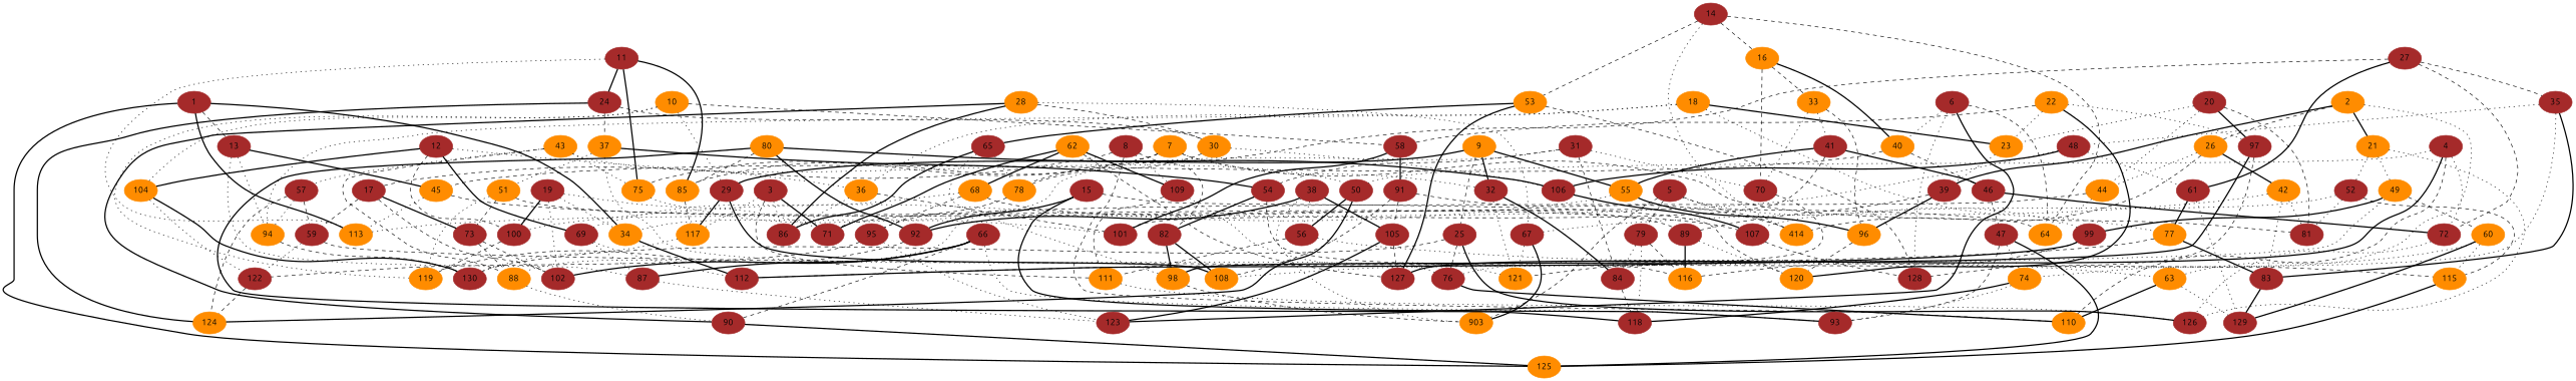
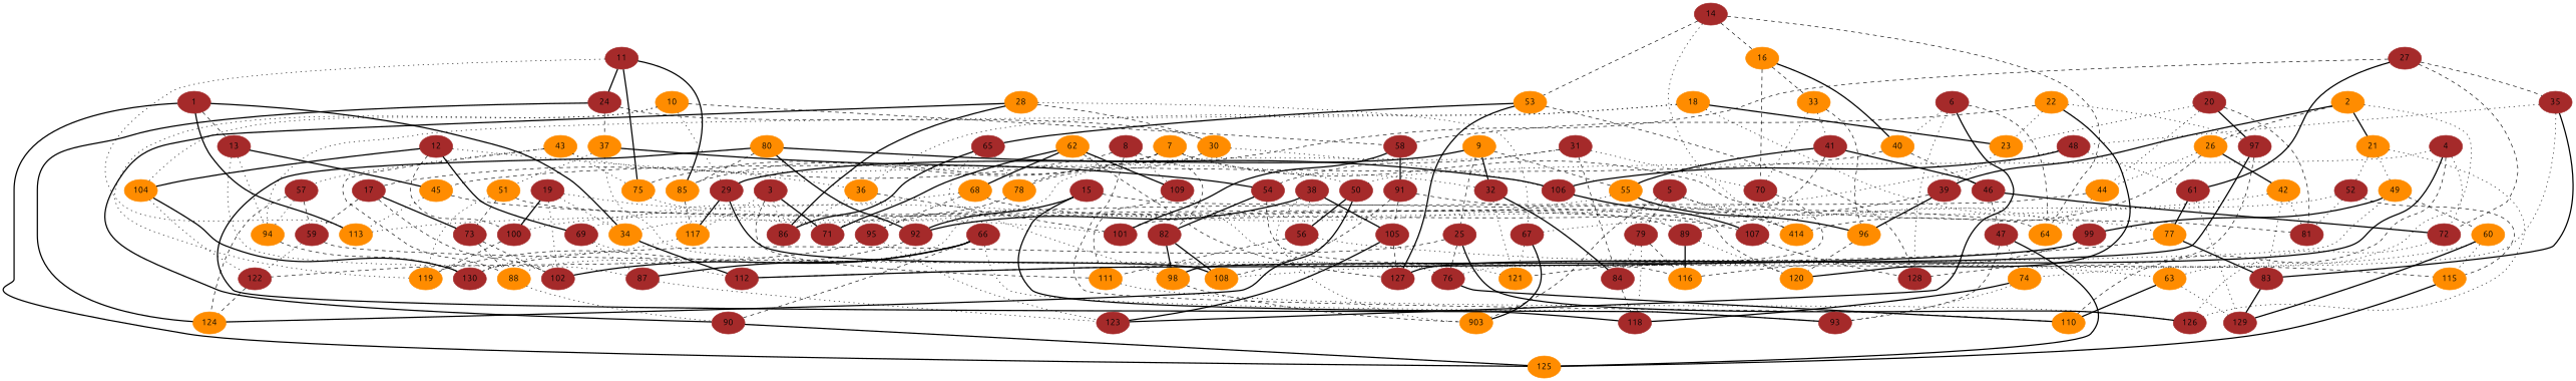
  graph {
    fontname=Ubuntu
    node [color=brown fontname=Ubuntu style=filled]
    edge [fontname=Ubuntu style=dotted]
    1
    13
    34 [color=darkorange]
    113 [color=darkorange]
    125 [color=darkorange]
    45 [color=darkorange]
    87
    94 [color=darkorange]
    112
    2 [color=darkorange]
    21 [color=darkorange]
    26 [color=darkorange]
    39
    63 [color=darkorange]
    49 [color=darkorange]
    52
    126
    n18 [color=darkorange label=414]
    44 [color=darkorange]
    42 [color=darkorange]
    96 [color=darkorange]
    89
    110 [color=darkorange]
    129
    3
    71
    86
    111 [color=darkorange]
    117 [color=darkorange]
    130
    4
    50
    72
    127
    124 [color=darkorange]
    56
    5
    79
    99
    n40 [color=darkorange label=903]
    84
    116 [color=darkorange]
    118
    40 [color=darkorange]
    6
    64 [color=darkorange]
    123
    128
    46
    7 [color=darkorange]
    32
    75 [color=darkorange]
    81
    85 [color=darkorange]
    121 [color=darkorange]
    101
    8
    17
    82
    109
    59
    73
    102
    108 [color=darkorange]
    98 [color=darkorange]
    9 [color=darkorange]
    25
    29
    55 [color=darkorange]
    76
    100
    10 [color=darkorange]
    58
    104 [color=darkorange]
    119 [color=darkorange]
    91
    122
    11
    24
    30 [color=darkorange]
    37 [color=darkorange]
    12
    36 [color=darkorange]
    69
    107
    14
    16 [color=darkorange]
    53 [color=darkorange]
    33 [color=darkorange]
    70
    65
    88 [color=darkorange]
    15
    92
    93
    120 [color=darkorange]
    90
    41
    115 [color=darkorange]
    18 [color=darkorange]
    23 [color=darkorange]
    77 [color=darkorange]
    83
    19
    20
    97
    60 [color=darkorange]
    22 [color=darkorange]
    78 [color=darkorange]
    106
    54
    51 [color=darkorange]
    67
    27
    35
    61
    48
    74 [color=darkorange]
    95
    28 [color=darkorange]
    31
    38
    105
    47
    43 [color=darkorange]
    57
    62 [color=darkorange]
    68 [color=darkorange]
    66
    80 [color=darkorange]
    1 -- 13 [style=dashed]
    1 -- 34 [style=bold]
    1 -- 113 [style=bold]
    1 -- 125 [style=bold]
    13 -- 45 [style=bold]
    13 -- 87
    13 -- 94
    34 -- 112 [style=bold]
    45 -- 113
    45 -- 107 [style=dashed]
    87 -- 123
    94 -- 130 [style=dashed]
    2 -- 21 [style=bold]
    2 -- 26 [style=dashed]
    2 -- 39 [style=bold]
    2 -- 63
    21 -- 49
    21 -- 52
    21 -- 126
    26 -- n18 [style=dashed]
    26 -- 44
    26 -- 42 [style=bold]
    39 -- 96 [style=bold]
    39 -- 89 [style=dashed]
    63 -- 110 [style=bold]
    63 -- 129
    49 -- 99 [style=bold]
    49 -- 108
    49 -- 60 [style=dashed]
    52 -- 81
    52 -- 107
    52 -- 115 [style=dashed]
    44 -- 71 [style=dashed]
    44 -- 64
    42 -- 81
    42 -- 83
    42 -- 67
    96 -- 120 [style=dashed]
    89 -- 116 [style=bold]
    89 -- 120
    3 -- 71 [style=bold]
    3 -- 86
    3 -- 111 [style=dashed]
    3 -- 117
    111 -- 126
    117 -- 130
    4 -- 110 [style=dashed]
    4 -- 50
    4 -- 72
    4 -- 127 [style=bold]
    50 -- 124 [style=bold]
    50 -- 56 [style=bold]
    72 -- 126
    56 -- 63
    56 -- 111 [style=dashed]
    5 -- n18 [style=dashed]
    5 -- 79 [style=dashed]
    5 -- 99
    5 -- n40 [style=dashed]
    79 -- 84
    79 -- 116 [style=dashed]
    79 -- 118
    99 -- 112 [style=bold]
    99 -- 116 [style=dashed]
    84 -- 118 [style=dashed]
    40 -- 45 [style=dashed]
    40 -- 46 [style=dashed]
    6 -- 40
    6 -- 64 [style=dashed]
    6 -- 123 [style=bold]
    6 -- 128
    46 -- 72 [style=bold]
    46 -- 47 [style=dashed]
    7 -- 32
    7 -- 75 [style=dashed]
    7 -- 81 [style=dashed]
    7 -- 85 [style=dashed]
    32 -- 84 [style=bold]
    32 -- 121
    75 -- 101
    85 -- 117 [style=dashed]
    8 -- 110 [style=dashed]
    8 -- 17 [style=dashed]
    8 -- 82 [style=dashed]
    8 -- 109
    17 -- 59 [style=dashed]
    17 -- 73 [style=bold]
    17 -- 102 [style=dashed]
    82 -- 108 [style=bold]
    82 -- 98 [style=bold]
    109 -- 111 [style=dashed]
    109 -- 121
    59 -- 122
    59 -- 115 [style=dashed]
    73 -- 102 [style=dashed]
    73 -- 88 [style=dashed]
    98 -- n40 [style=dashed]
    9 -- 32 [style=bold]
    9 -- 25 [style=dashed]
    9 -- 29 [style=bold]
-   9 -- 55 [style=bold]
+   9 -- 55 [style=dashed]
    25 -- 126 [style=bold]
    25 -- 130 [style=dashed]
    25 -- 76 [style=dashed]
    29 -- 117 [style=bold]
    29 -- 108 [style=bold]
    55 -- 96 [style=bold]
    55 -- 100
    76 -- 110 [style=bold]
    100 -- 119 [style=dashed]
    10 -- 29
    10 -- 58 [style=dashed]
    10 -- 104
    10 -- 119
    58 -- 101 [style=bold]
    58 -- 91 [style=bold]
    104 -- 130 [style=bold]
    104 -- 122
    91 -- n18 [style=dashed]
    91 -- 108 [style=dashed]
    91 -- 105 [style=dashed]
    122 -- 124 [style=dashed]
    11 -- 113
    11 -- 75 [style=bold]
    11 -- 85 [style=bold]
    11 -- 24 [style=bold]
    24 -- 124 [style=bold]
    24 -- 30 [style=dashed]
    24 -- 37 [style=dashed]
    30 -- 78 [style=dashed]
    30 -- 106
    37 -- 76
    37 -- 54 [style=bold]
    37 -- 51
    12 -- 100 [style=dashed]
    12 -- 104 [style=bold]
    12 -- 36
    12 -- 69 [style=bold]
    36 -- 86
    36 -- 101 [style=dashed]
    69 -- 87
    69 -- 112
    107 -- 128 [style=dashed]
    14 -- n18
    14 -- 64 [style=dashed]
    14 -- 16 [style=dashed]
    14 -- 53 [style=dashed]
    16 -- 40 [style=bold]
    16 -- 33 [style=dashed]
    16 -- 70 [style=dashed]
    53 -- 127 [style=bold]
    53 -- 128 [style=dashed]
    53 -- 65 [style=bold]
    33 -- 96 [style=dashed]
    33 -- 70
    33 -- 41
    70 -- 121 [style=dashed]
    65 -- 86 [style=bold]
    65 -- 98
    65 -- 78
    88 -- 90
    15 -- 88
    15 -- 92 [style=bold]
    15 -- 93 [style=bold]
    15 -- 120 [style=dashed]
    92 -- 119 [style=dashed]
    90 -- 125 [style=bold]
    41 -- 46 [style=bold]
    41 -- 101 [style=dashed]
    41 -- 55 [style=bold]
    115 -- 125 [style=bold]
    18 -- 94
    18 -- 36
    18 -- 23 [style=bold]
    18 -- 77
    23 -- 39
    77 -- 112 [style=dashed]
    77 -- 83 [style=bold]
    83 -- 129 [style=bold]
    19 -- 34
    19 -- 71
    19 -- 102
    19 -- 100 [style=bold]
    20 -- 44
    20 -- 81 [style=dashed]
    20 -- 23
    20 -- 97 [style=bold]
    97 -- 128 [style=dashed]
    97 -- 98 [style=bold]
    60 -- 129 [style=bold]
    60 -- 76
    60 -- 115
    22 -- 58 [style=dashed]
    22 -- 120 [style=bold]
    22 -- 23
    22 -- 97
    78 -- 95 [style=dashed]
    106 -- 107 [style=bold]
    54 -- 116 [style=dashed]
    54 -- 82 [style=bold]
    51 -- 64 [style=dashed]
    51 -- 73 [style=dashed]
    51 -- 119
    67 -- n40 [style=bold]
    67 -- 121
    27 -- 72 [style=dashed]
    27 -- 78 [style=dashed]
    27 -- 35 [style=dashed]
    27 -- 61 [style=bold]
    35 -- 83 [style=bold]
    35 -- 48
    35 -- 74
    61 -- 129
    61 -- 77 [style=bold]
    48 -- 113
    48 -- 106 [style=bold]
    48 -- 61
    74 -- 118 [style=bold]
    74 -- 93
    95 -- 123
    95 -- 122 [style=dashed]
    28 -- 86 [style=bold]
    28 -- 30 [style=dashed]
    28 -- 90 [style=bold]
    28 -- 67
    31 -- 34
    31 -- 84 [style=dashed]
    31 -- 70
    31 -- 54 [style=dashed]
    38 -- 56
    38 -- n40
    38 -- 92 [style=bold]
    38 -- 105 [style=bold]
    105 -- 127 [style=dashed]
    105 -- 123 [style=bold]
    47 -- 125 [style=bold]
    47 -- 93 [style=dashed]
    47 -- 74
    43 -- 50
    43 -- 75
    43 -- 88 [style=dashed]
    43 -- 57
    57 -- 94
    57 -- 124 [style=dashed]
    57 -- 59 [style=dashed]
    62 -- 71 [style=bold]
    62 -- 127 [style=dashed]
    62 -- 109 [style=bold]
    62 -- 68 [style=bold]
    68 -- 89 [style=dashed]
    68 -- 69
    68 -- 95 [style=dashed]
    66 -- 87 [style=bold]
    66 -- 102 [style=bold]
    66 -- 93
    66 -- 90 [style=dashed]
    80 -- 118 [style=bold]
    80 -- 85 [style=dashed]
    80 -- 92 [style=bold]
    80 -- 106 [style=bold]
  }
